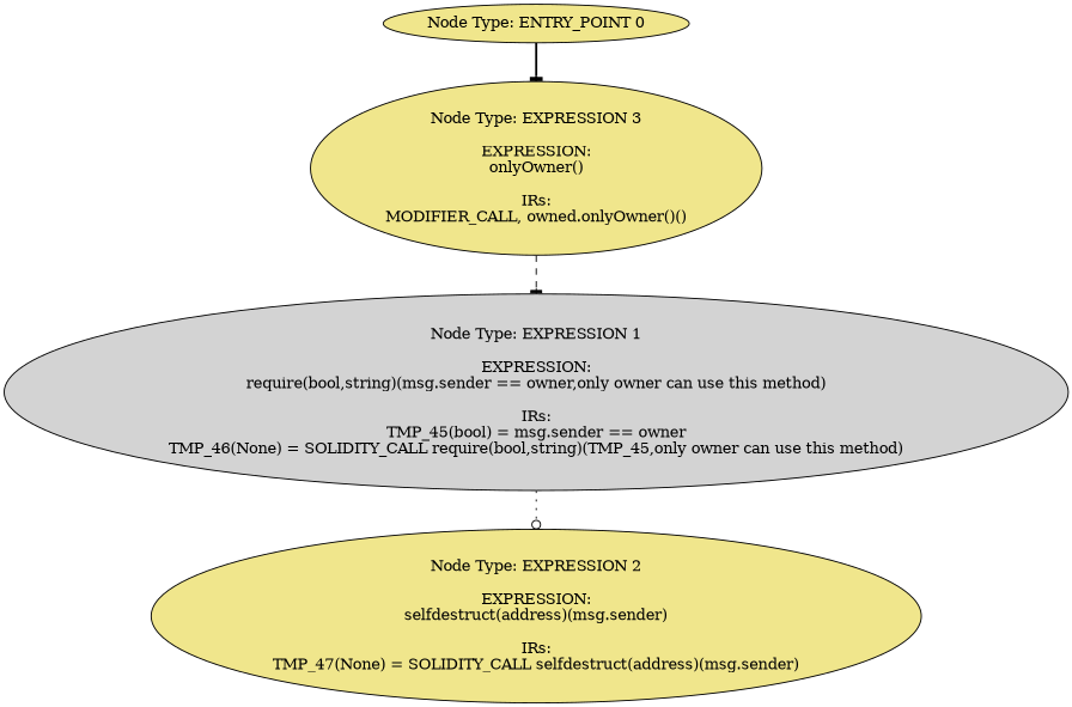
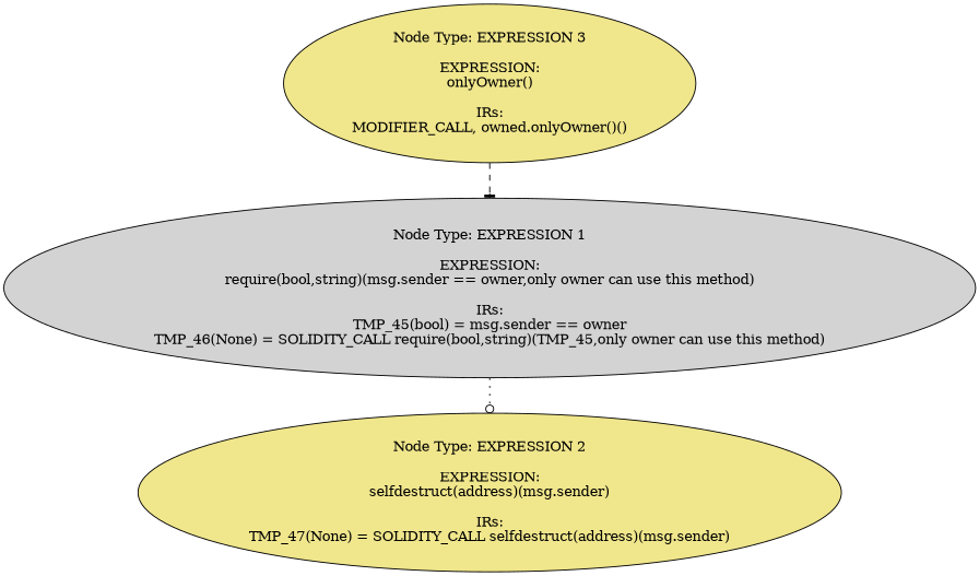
  digraph {
    fontname="DejaVu Serif"
    node [style=filled fillcolor=khaki fontname="DejaVu Serif"]
    edge [arrowhead=tee fontname="DejaVu Serif"]
-   n1 [label="Node Type: ENTRY_POINT 0\n"]
    n2 [label="Node Type: EXPRESSION 3\n\nEXPRESSION:\nonlyOwner()\n\nIRs:\nMODIFIER_CALL, owned.onlyOwner()()"]
    n3 [label="Node Type: EXPRESSION 1\n\nEXPRESSION:\nrequire(bool,string)(msg.sender == owner,only owner can use this method)\n\nIRs:\nTMP_45(bool) = msg.sender == owner\nTMP_46(None) = SOLIDITY_CALL require(bool,string)(TMP_45,only owner can use this method)" fillcolor=lightgrey]
    n4 [label="Node Type: EXPRESSION 2\n\nEXPRESSION:\nselfdestruct(address)(msg.sender)\n\nIRs:\nTMP_47(None) = SOLIDITY_CALL selfdestruct(address)(msg.sender)"]
-   n1 -> n2 [style=bold]
    n2 -> n3 [style=dashed]
    n3 -> n4 [style=dotted arrowhead=odot]
  }
